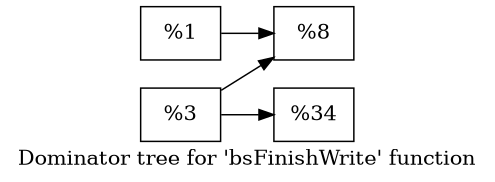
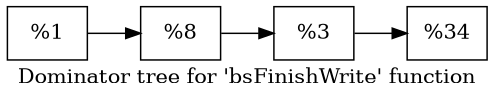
  digraph {
    label="Dominator tree for 'bsFinishWrite' function"
    rankdir=LR
    node [shape=record]
    n1 [label="{%1}"]
    n2 [label="{%8}"]
    n3 [label="{%3}"]
    n4 [label="{%34}"]
    n1 -> n2
-   n3 -> n2
+   n2 -> n3
    n3 -> n4
  }
